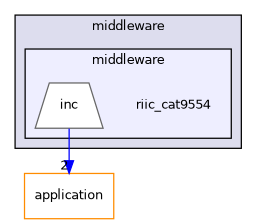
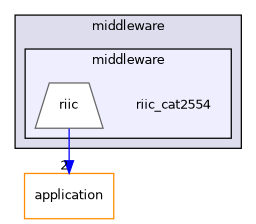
  digraph {
    compound=true
    node [fontname=Helvetica fontsize=10 color=darkorange fillcolor=white style=filled]
-   n1 [label=riic_cat9554 shape=plaintext fillcolor="" style=""]
-   n2 [color=gray40 label=inc shape=trapezium]
+   n1 [label=riic_cat2554 shape=plaintext fillcolor="" style=""]
+   n2 [color=gray40 label=riic shape=trapezium]
    n3 [label=application shape=box]
    subgraph cluster_1 {
      bgcolor="#ddddee"
      fontname=Helvetica
      fontsize=10
      label=middleware
      pencolor=black
      subgraph cluster_2 {
        bgcolor="#eeeeff"
        fontname=Helvetica
        fontsize=10
        pencolor=black
        n1
        n2
      }
    }
    n2 -> n3 [headlabel=2 labeldistance=1.5 labelfontname=Helvetica labelfontsize=10 color=blue]
  }
